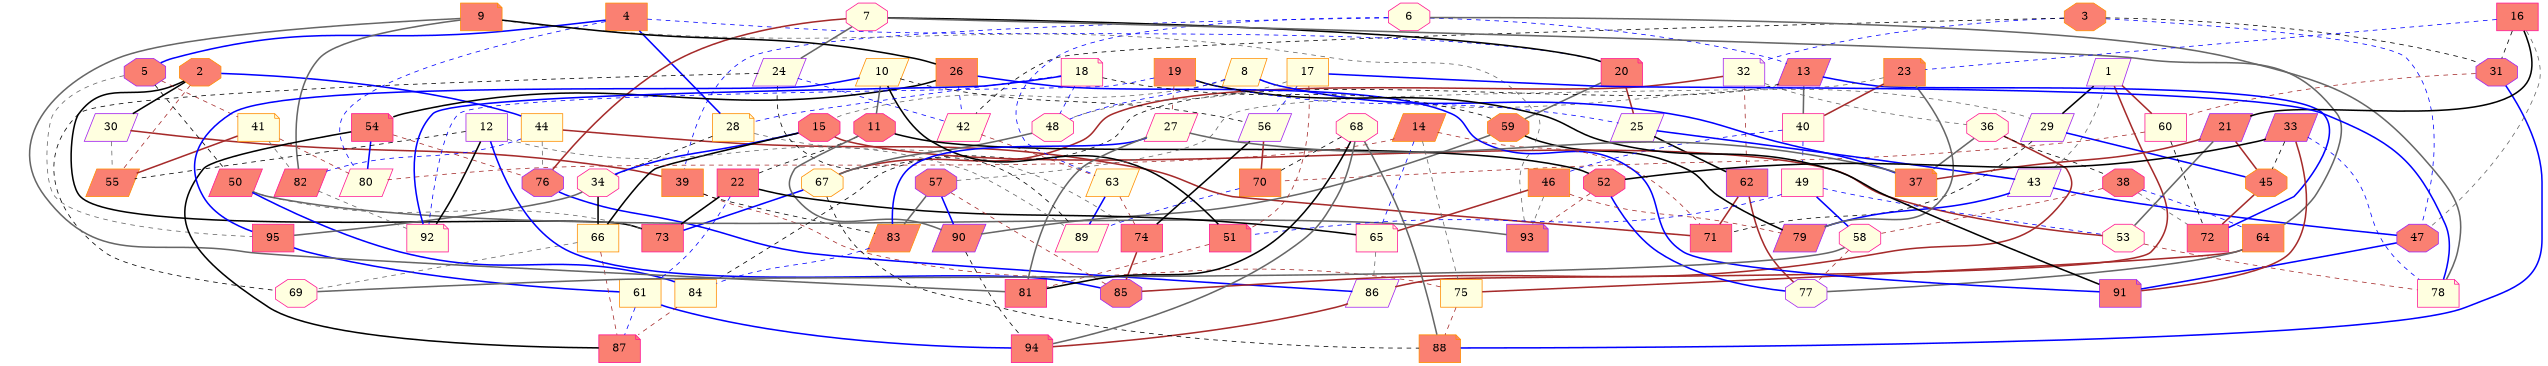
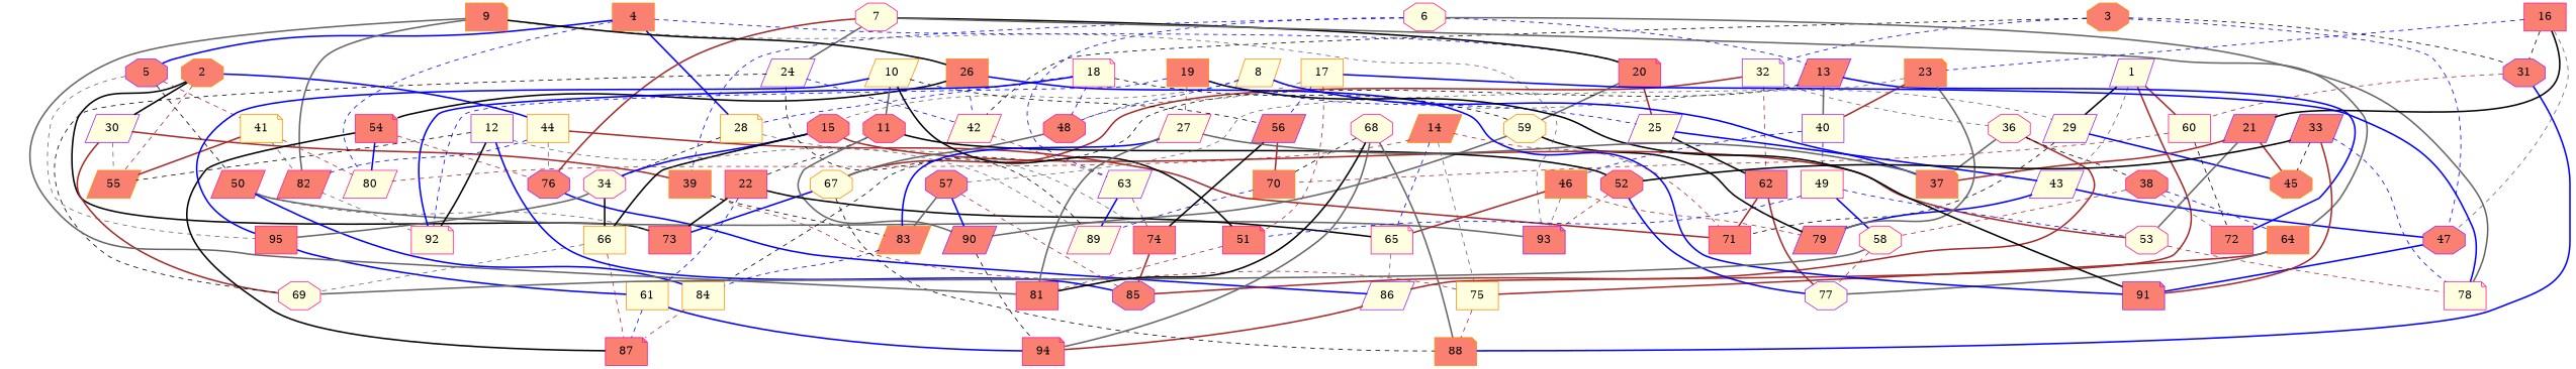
  graph {
    node [color=deeppink fillcolor=salmon shape=box style=filled]
    edge [color=blue style=bold]
    1 [color=purple fillcolor=lightyellow shape=parallelogram]
    29 [color=purple fillcolor=lightyellow shape=parallelogram]
    43 [color=purple fillcolor=lightyellow shape=parallelogram]
    60 [fillcolor=lightyellow]
    86 [color=purple fillcolor=lightyellow shape=parallelogram]
    71
    45 [color=darkorange shape=octagon]
    47 [color=purple shape=octagon]
    79 [color=purple shape=parallelogram]
    72
    70 [color=darkorange]
    94 [shape=note]
    2 [color=darkorange shape=octagon]
    30 [color=purple fillcolor=lightyellow shape=parallelogram]
    44 [color=darkorange fillcolor=lightyellow]
    55 [color=darkorange shape=parallelogram]
    73
    39 [color=darkorange]
    69 [fillcolor=lightyellow shape=octagon]
    76 [color=purple shape=octagon]
    82 [shape=parallelogram]
    3 [color=darkorange shape=octagon]
    31 [color=purple shape=octagon]
    32 [color=purple fillcolor=lightyellow shape=note]
    42 [fillcolor=lightyellow shape=parallelogram]
    88 [color=darkorange shape=note]
    62 [color=purple]
    36 [fillcolor=lightyellow shape=octagon]
    67 [color=darkorange fillcolor=lightyellow shape=octagon]
-   63 [color=darkorange fillcolor=lightyellow shape=parallelogram]
+   63 [color=purple fillcolor=lightyellow shape=parallelogram]
    91 [color=purple shape=note]
    4 [color=darkorange]
    5 [color=purple shape=octagon]
    20 [shape=note]
    28 [color=darkorange fillcolor=lightyellow shape=note]
    80 [fillcolor=lightyellow shape=parallelogram]
    n37 [label=95]
    41 [color=darkorange fillcolor=lightyellow shape=note]
    50 [shape=parallelogram]
-   59 [color=darkorange shape=octagon]
+   59 [color=darkorange fillcolor=lightyellow shape=octagon]
    25 [color=purple fillcolor=lightyellow shape=parallelogram]
    34 [fillcolor=lightyellow shape=octagon]
    74
    61 [color=darkorange fillcolor=lightyellow]
    93 [color=purple shape=note]
    84 [color=darkorange fillcolor=lightyellow]
    6 [fillcolor=lightyellow shape=octagon]
    13 [color=purple shape=parallelogram]
    78 [fillcolor=lightyellow shape=note]
-   40 [fillcolor=lightyellow]
+   40 [color=purple fillcolor=lightyellow]
    75 [color=darkorange fillcolor=lightyellow]
    83 [color=darkorange shape=parallelogram]
    89 [fillcolor=lightyellow shape=parallelogram]
    7 [fillcolor=lightyellow shape=octagon]
    24 [color=purple fillcolor=lightyellow shape=parallelogram]
    64 [color=darkorange]
    77 [color=purple fillcolor=lightyellow shape=octagon]
    8 [color=darkorange fillcolor=lightyellow shape=parallelogram]
    15 [shape=octagon]
    37 [color=darkorange shape=note]
-   48 [fillcolor=lightyellow shape=octagon]
+   48 [shape=octagon]
    53 [fillcolor=lightyellow shape=octagon]
    66 [color=darkorange fillcolor=lightyellow]
    9 [color=darkorange shape=note]
    26 [color=darkorange]
    81
    54 [shape=note]
    92 [fillcolor=lightyellow shape=note]
    10 [color=darkorange fillcolor=lightyellow shape=parallelogram]
    11 [shape=octagon]
    51 [shape=note]
-   56 [color=purple fillcolor=lightyellow shape=parallelogram]
+   56 [color=purple shape=parallelogram]
    22
    52 [shape=octagon]
    90 [color=purple shape=parallelogram]
    65 [fillcolor=lightyellow shape=note]
    12 [color=purple fillcolor=lightyellow]
    85 [color=purple shape=octagon]
    46 [color=darkorange]
    49 [fillcolor=lightyellow]
    87 [shape=note]
    14 [color=darkorange shape=parallelogram]
    16
    21 [color=purple shape=parallelogram]
    23 [color=darkorange shape=note]
    57 [color=purple shape=octagon]
    17 [color=darkorange fillcolor=lightyellow]
    18 [fillcolor=lightyellow shape=note]
    19 [color=darkorange]
    27 [fillcolor=lightyellow shape=parallelogram]
    38 [shape=octagon]
    33 [color=purple shape=parallelogram]
    58 [fillcolor=lightyellow shape=octagon]
    68 [fillcolor=lightyellow shape=octagon]
    1 -- 29 [color=black]
    1 -- 43 [color=gray40 style=dashed]
    1 -- 60 [color=brown]
    1 -- 86 [color=brown]
    29 -- 71 [color=black style=dashed]
    29 -- 45
    43 -- 47
    43 -- 79
    60 -- 72 [color=black style=dashed]
    60 -- 70 [color=brown style=dashed]
    86 -- 94 [color=brown]
-   45 -- 72 [color=brown]
    47 -- 91
    70 -- 89 [style=dashed]
    2 -- 30 [color=black]
    2 -- 44
    2 -- 55 [color=brown style=dashed]
    2 -- 73 [color=black]
    30 -- 55 [color=gray40 style=dashed]
    30 -- 39 [color=brown]
+   30 -- 69 [color=brown]
    44 -- 71 [color=brown]
    44 -- 76 [color=gray40 style=dashed]
    44 -- 82 [style=dashed]
    39 -- 75 [color=brown style=dashed]
    39 -- 83 [color=black style=dashed]
    76 -- 86
    82 -- 92 [color=gray40 style=dashed]
    3 -- 47 [style=dashed]
    3 -- 31 [color=black style=dashed]
    3 -- 32 [style=dashed]
    3 -- 42 [color=black style=dashed]
    31 -- 60 [color=brown style=dashed]
    31 -- 88
    32 -- 62 [color=brown style=dashed]
    32 -- 36 [color=gray40 style=dashed]
    32 -- 67 [color=brown]
    42 -- 63 [color=brown style=dashed]
    62 -- 71 [color=brown]
    62 -- 77 [color=brown]
    36 -- 37 [color=gray40]
    36 -- 85 [color=brown]
    36 -- 38 [color=black style=dashed]
    67 -- 73
    67 -- 88 [color=black style=dashed]
    63 -- 74 [color=brown style=dashed]
    63 -- 89
    4 -- 5
    4 -- 20 [style=dashed]
    4 -- 28
    4 -- 80 [style=dashed]
    5 -- n37 [color=gray40 style=dashed]
    5 -- 41 [color=brown style=dashed]
    5 -- 50 [color=black style=dashed]
    20 -- 59 [color=gray40]
    20 -- 25 [color=brown]
    28 -- 34 [color=black style=dashed]
    28 -- 74 [color=gray40 style=dashed]
    n37 -- 61
    41 -- 55 [color=brown]
    41 -- 82 [color=gray40 style=dashed]
    41 -- 80 [color=brown style=dashed]
    50 -- 73 [color=gray40 style=dashed]
    50 -- 93 [color=gray40]
    50 -- 84
    59 -- 79 [color=black]
    59 -- 90 [color=gray40]
    25 -- 43
    25 -- 62 [color=black]
    34 -- n37 [color=gray40]
    34 -- 66 [color=black]
    74 -- 85 [color=brown]
    61 -- 94
    61 -- 87 [style=dashed]
    84 -- 87 [color=brown style=dashed]
    6 -- 39 [style=dashed]
    6 -- 63 [style=dashed]
    6 -- 13 [style=dashed]
    6 -- 78 [color=gray40]
    13 -- 72
    13 -- 84 [color=black style=dashed]
    13 -- 40 [color=gray40]
    40 -- 46 [style=dashed]
    40 -- 49 [style=dashed]
    75 -- 88 [color=brown style=dashed]
    83 -- 84 [style=dashed]
    7 -- 76 [color=brown]
    7 -- 20 [color=black]
    7 -- 24 [color=gray40]
    7 -- 64 [color=gray40]
    24 -- 69 [color=black style=dashed]
    24 -- 42 [style=dashed]
    24 -- 89 [color=black style=dashed]
    64 -- 75 [color=brown]
    64 -- 77 [color=gray40]
    8 -- 29 [color=gray40 style=dashed]
    8 -- 15 [color=gray40 style=dashed]
    8 -- 37
    8 -- 48 [style=dashed]
    15 -- 34
    15 -- 53 [color=brown]
    15 -- 66 [color=black]
    48 -- 67 [color=gray40]
    53 -- 78 [color=brown style=dashed]
    66 -- 69 [color=gray40 style=dashed]
    66 -- 87 [color=brown style=dashed]
    9 -- 82 [color=gray40]
    9 -- 93 [color=gray40 style=dashed]
    9 -- 26 [color=black]
    9 -- 81 [color=gray40]
    26 -- 42 [style=dashed]
    26 -- 91
    26 -- 54 [color=black]
    54 -- 76 [color=brown style=dashed]
    54 -- 80
    54 -- 87 [color=black]
    10 -- n37
    10 -- 11 [color=gray40]
    10 -- 51 [color=black]
    10 -- 56 [color=black style=dashed]
    11 -- 22 [color=black style=dashed]
    11 -- 52 [color=black]
    11 -- 90 [color=gray40]
    51 -- 81 [color=brown style=dashed]
    56 -- 70 [color=brown]
    56 -- 74 [color=black]
    22 -- 73 [color=black]
    22 -- 61 [style=dashed]
    22 -- 65 [color=black]
    52 -- 93 [color=brown style=dashed]
    52 -- 77
    90 -- 94 [color=black style=dashed]
    65 -- 86 [color=gray40 style=dashed]
    12 -- 55 [color=black style=dashed]
    12 -- 89 [color=gray40 style=dashed]
    12 -- 92 [color=black]
    12 -- 85
    46 -- 79 [color=brown style=dashed]
    46 -- 93 [color=gray40 style=dashed]
    46 -- 65 [color=brown]
    49 -- 53 [style=dashed]
    49 -- 51 [style=dashed]
    49 -- 58
    14 -- 71 [color=brown style=dashed]
    14 -- 80 [color=brown style=dashed]
    14 -- 75 [color=gray40 style=dashed]
    14 -- 65 [style=dashed]
    16 -- 47 [color=gray40 style=dashed]
    16 -- 31 [color=black style=dashed]
    16 -- 21 [color=black]
    16 -- 23 [style=dashed]
    21 -- 45 [color=brown]
    21 -- 37 [color=brown]
    21 -- 53 [color=gray40]
    23 -- 79 [color=gray40]
    23 -- 40 [color=brown]
    23 -- 57 [color=gray40 style=dashed]
    57 -- 83 [color=gray40]
    57 -- 90
    57 -- 85 [color=brown style=dashed]
    17 -- 78
    17 -- 48 [color=gray40 style=dashed]
    17 -- 51 [color=brown style=dashed]
    17 -- 56 [style=dashed]
    18 -- 28 [style=dashed]
    18 -- 59 [color=black style=dashed]
    18 -- 48 [style=dashed]
    18 -- 92
    19 -- 91 [color=black]
    19 -- 25 [style=dashed]
    19 -- 92 [style=dashed]
    19 -- 27 [color=brown style=dashed]
    27 -- 83
    27 -- 37 [color=gray40]
    27 -- 81 [color=gray40]
    38 -- 72 [color=gray40 style=dashed]
    38 -- 64 [style=dashed]
    38 -- 58 [color=brown style=dashed]
    33 -- 45 [color=black style=dashed]
    33 -- 91 [color=brown]
    33 -- 78 [style=dashed]
    33 -- 52 [color=black]
    58 -- 69 [color=gray40]
    58 -- 77 [color=brown style=dashed]
    68 -- 70 [color=black style=dashed]
    68 -- 94 [color=gray40]
    68 -- 88 [color=gray40]
    68 -- 81 [color=black]
  }
